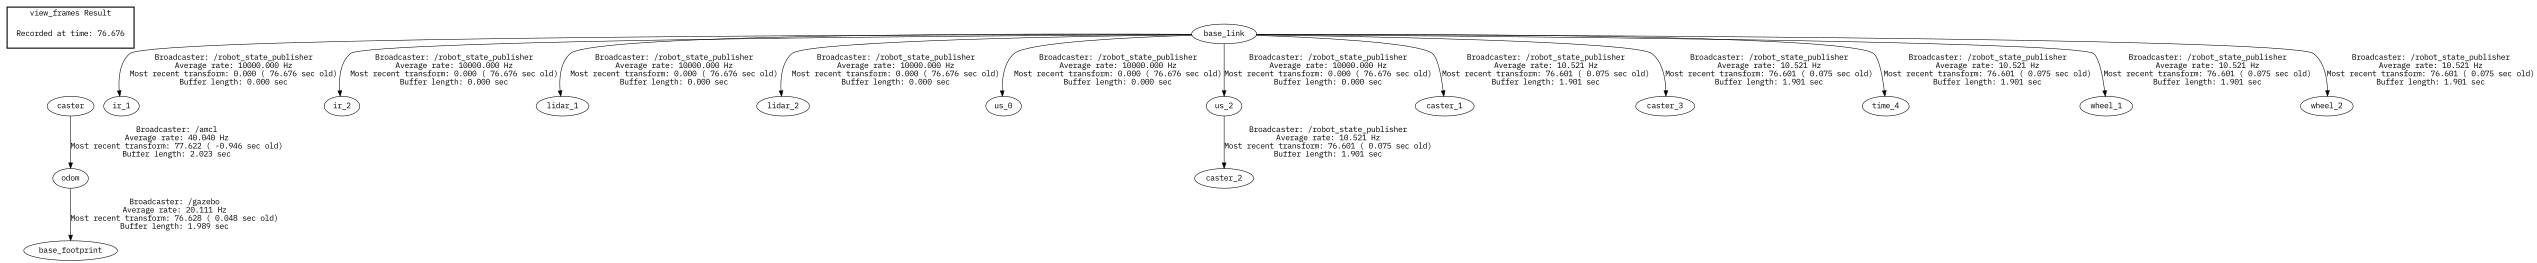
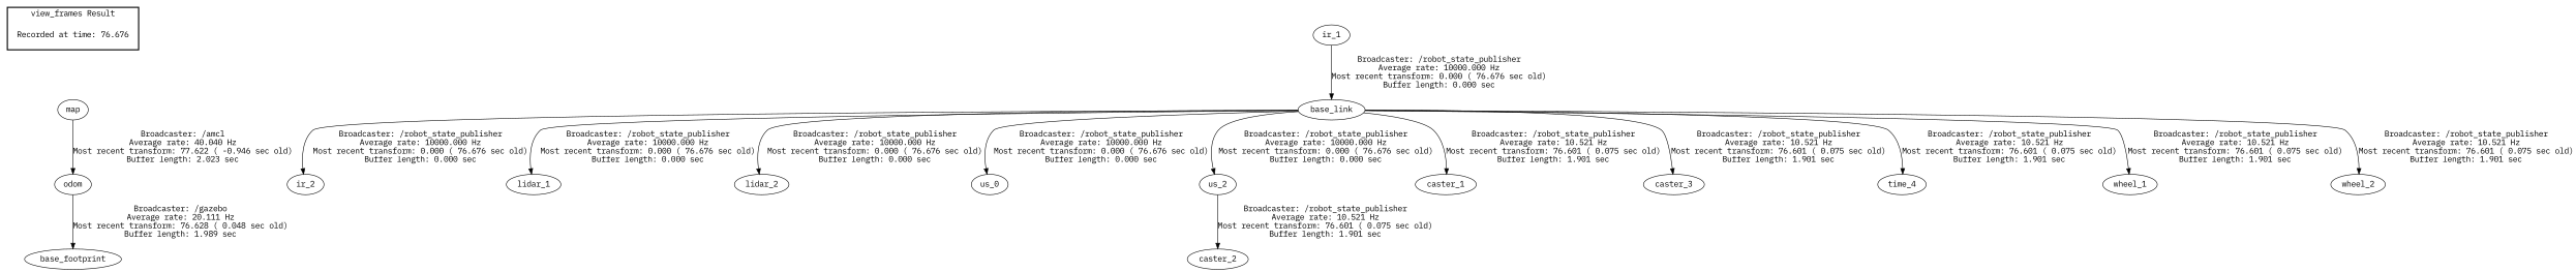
  digraph {
    fontname="IBM Plex Mono"
    node [fontname="IBM Plex Mono"]
    edge [fontname="IBM Plex Mono"]
    "Recorded at time: 76.676" [shape=plaintext]
-   map [label=caster]
+   map
    base_link
    ir_1
    ir_2
    lidar_1
    lidar_2
    n8 [label=us_0]
    us_2
    caster_1
    caster_3
    n12 [label=time_4]
    wheel_1
    wheel_2
    caster_2
    odom
    base_footprint
    subgraph cluster_1 {
      color=black
      label="view_frames Result"
      style=bold
      "Recorded at time: 76.676"
    }
    "Recorded at time: 76.676" -> map [style=invis]
    map -> odom [label="Broadcaster: /amcl\nAverage rate: 40.040 Hz\nMost recent transform: 77.622 ( -0.946 sec old)\nBuffer length: 2.023 sec\n"]
-   base_link -> ir_1 [label="Broadcaster: /robot_state_publisher\nAverage rate: 10000.000 Hz\nMost recent transform: 0.000 ( 76.676 sec old)\nBuffer length: 0.000 sec\n"]
+   ir_1 -> base_link [label="Broadcaster: /robot_state_publisher\nAverage rate: 10000.000 Hz\nMost recent transform: 0.000 ( 76.676 sec old)\nBuffer length: 0.000 sec\n"]
    base_link -> ir_2 [label="Broadcaster: /robot_state_publisher\nAverage rate: 10000.000 Hz\nMost recent transform: 0.000 ( 76.676 sec old)\nBuffer length: 0.000 sec\n"]
    base_link -> lidar_1 [label="Broadcaster: /robot_state_publisher\nAverage rate: 10000.000 Hz\nMost recent transform: 0.000 ( 76.676 sec old)\nBuffer length: 0.000 sec\n"]
    base_link -> lidar_2 [label="Broadcaster: /robot_state_publisher\nAverage rate: 10000.000 Hz\nMost recent transform: 0.000 ( 76.676 sec old)\nBuffer length: 0.000 sec\n"]
    base_link -> n8 [label="Broadcaster: /robot_state_publisher\nAverage rate: 10000.000 Hz\nMost recent transform: 0.000 ( 76.676 sec old)\nBuffer length: 0.000 sec\n"]
    base_link -> us_2 [label="Broadcaster: /robot_state_publisher\nAverage rate: 10000.000 Hz\nMost recent transform: 0.000 ( 76.676 sec old)\nBuffer length: 0.000 sec\n"]
    base_link -> caster_1 [label="Broadcaster: /robot_state_publisher\nAverage rate: 10.521 Hz\nMost recent transform: 76.601 ( 0.075 sec old)\nBuffer length: 1.901 sec\n"]
    base_link -> caster_3 [label="Broadcaster: /robot_state_publisher\nAverage rate: 10.521 Hz\nMost recent transform: 76.601 ( 0.075 sec old)\nBuffer length: 1.901 sec\n"]
    base_link -> n12 [label="Broadcaster: /robot_state_publisher\nAverage rate: 10.521 Hz\nMost recent transform: 76.601 ( 0.075 sec old)\nBuffer length: 1.901 sec\n"]
    base_link -> wheel_1 [label="Broadcaster: /robot_state_publisher\nAverage rate: 10.521 Hz\nMost recent transform: 76.601 ( 0.075 sec old)\nBuffer length: 1.901 sec\n"]
    base_link -> wheel_2 [label="Broadcaster: /robot_state_publisher\nAverage rate: 10.521 Hz\nMost recent transform: 76.601 ( 0.075 sec old)\nBuffer length: 1.901 sec\n"]
    us_2 -> caster_2 [label="Broadcaster: /robot_state_publisher\nAverage rate: 10.521 Hz\nMost recent transform: 76.601 ( 0.075 sec old)\nBuffer length: 1.901 sec\n"]
    odom -> base_footprint [label="Broadcaster: /gazebo\nAverage rate: 20.111 Hz\nMost recent transform: 76.628 ( 0.048 sec old)\nBuffer length: 1.989 sec\n"]
  }
